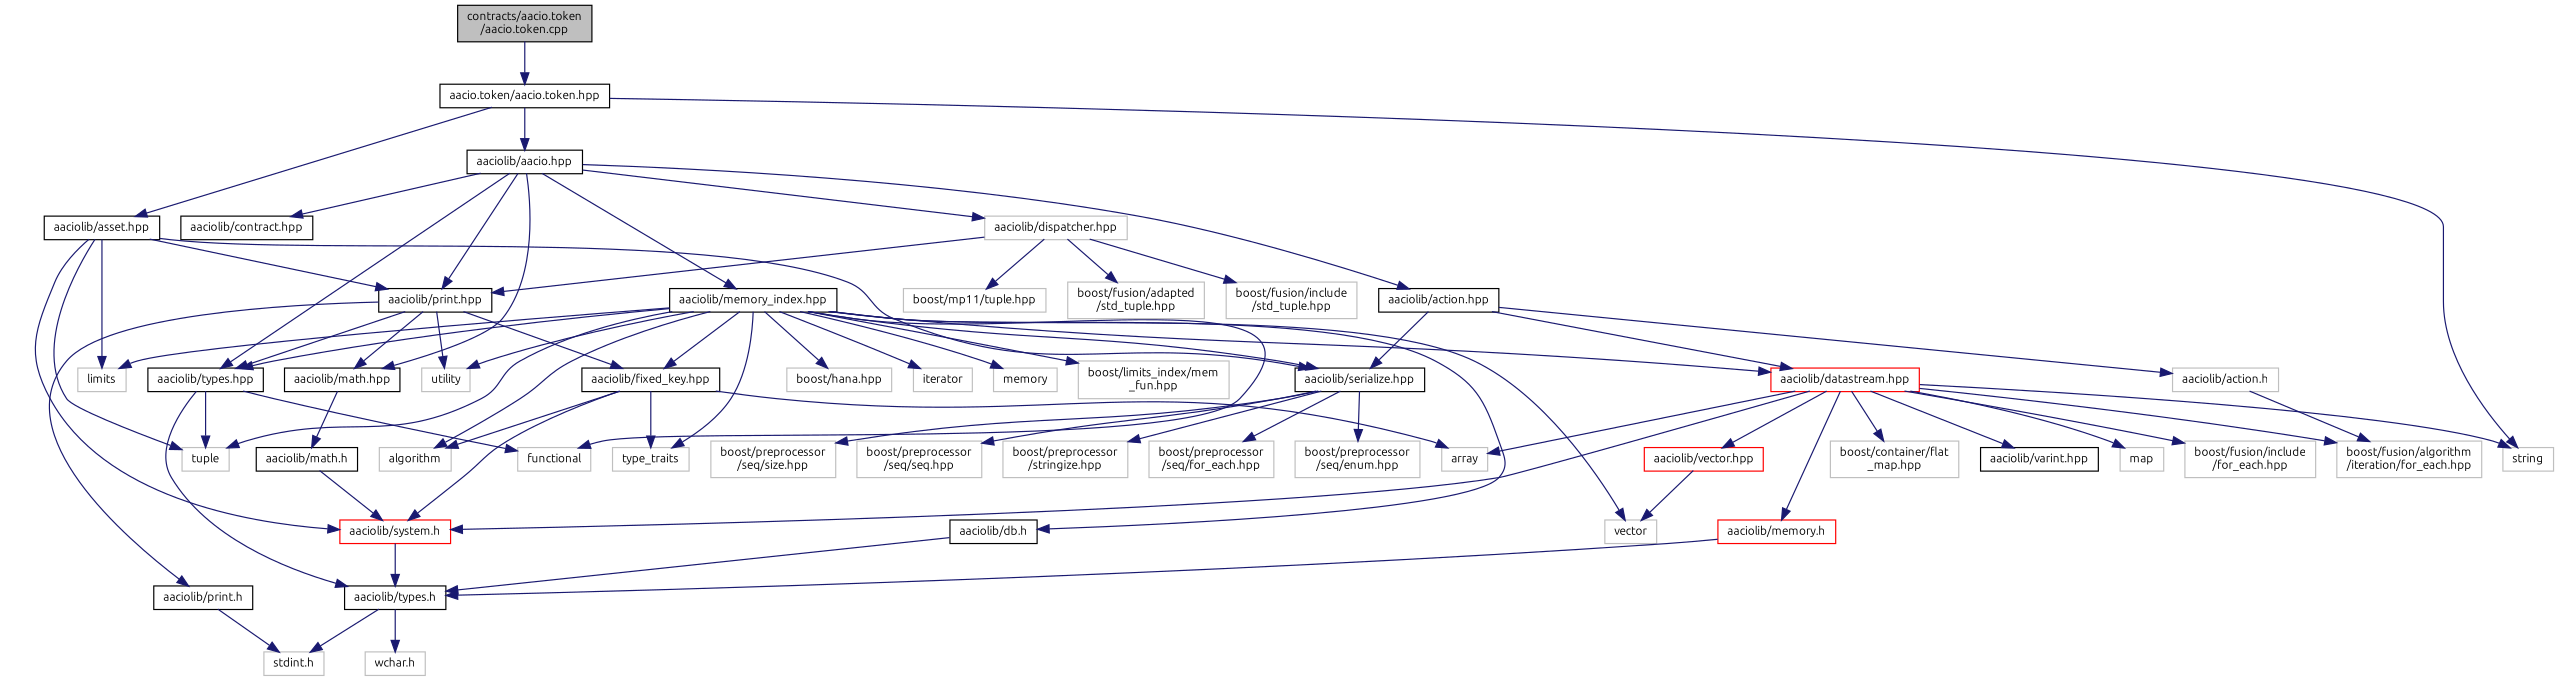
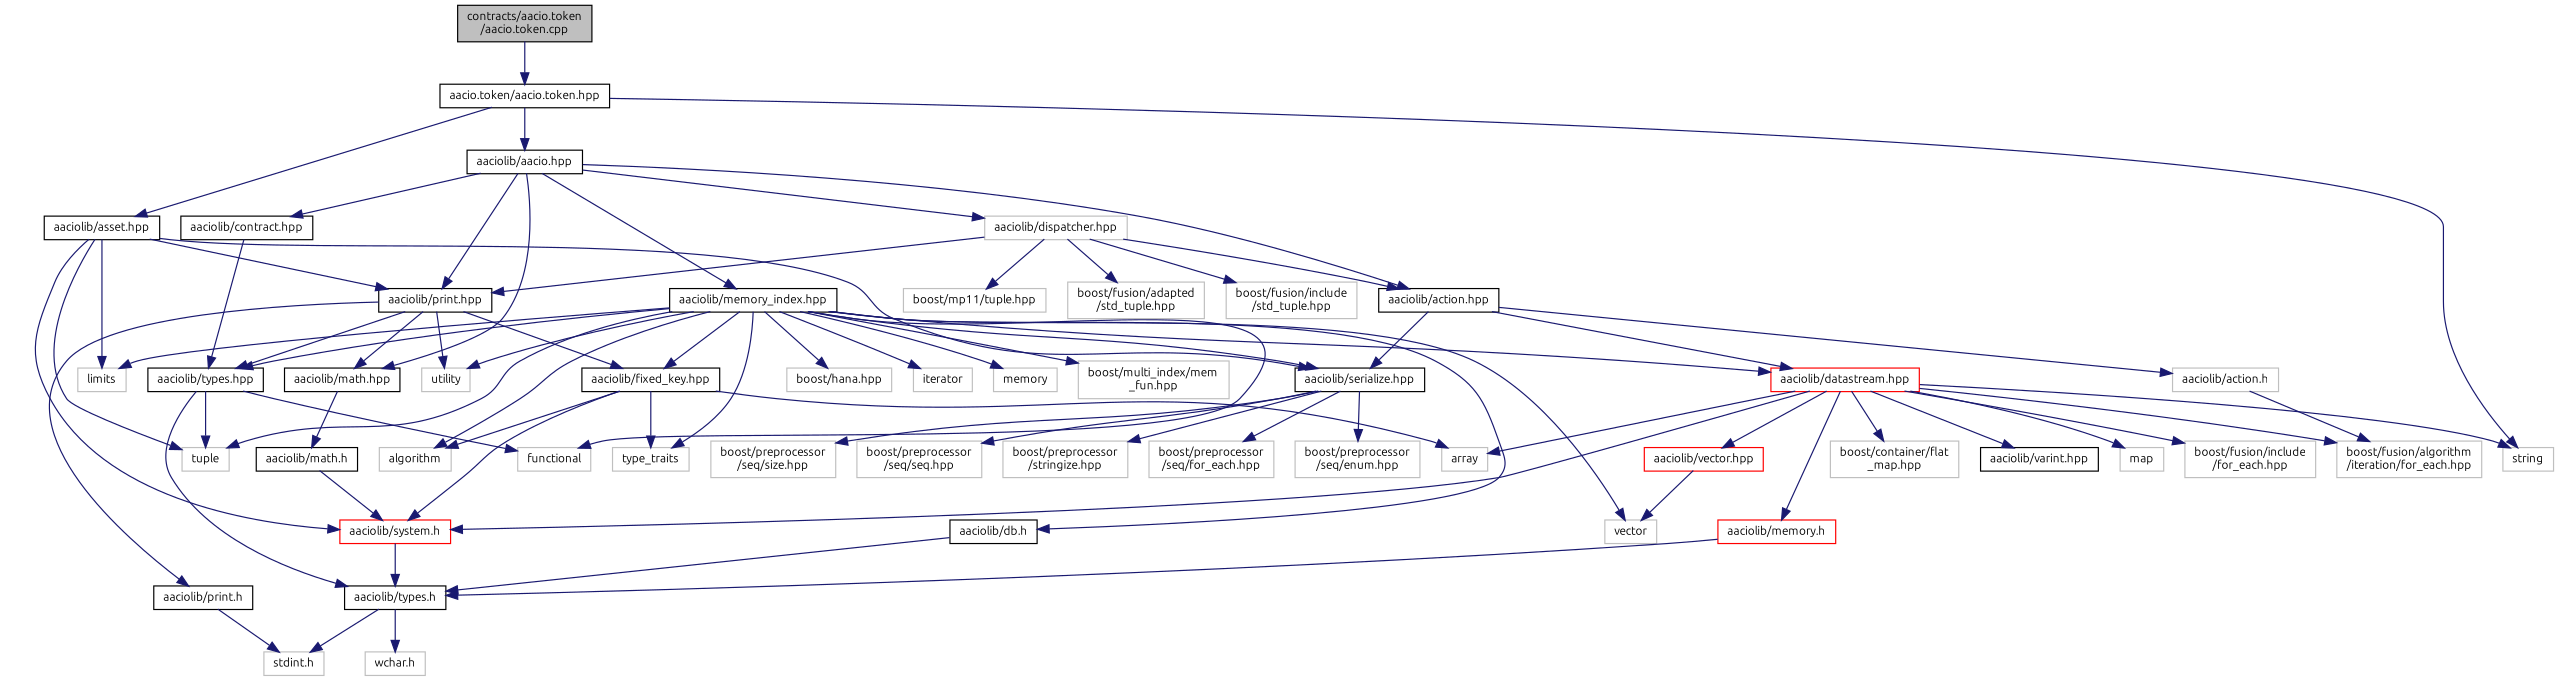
  digraph {
    fontname=Ubuntu
    node [color=grey75 fillcolor=white fontname=Ubuntu fontsize=10 shape=record style=filled]
    edge [color=midnightblue fontname=Ubuntu fontsize=10 labelfontname=Helvetica labelfontsize=10 style=solid]
    n1 [color=black fillcolor=grey75 fontcolor=black height=0.2 label="contracts/aacio.token\l/aacio.token.cpp" width=0.4]
    n2 [color=black height=0.2 label="aacio.token/aacio.token.hpp" width=0.4]
    n3 [color=black height=0.2 label="aaciolib/aacio.hpp" width=0.4]
    n4 [height=0.2 label=string width=0.4]
    n5 [color=black height=0.2 label="aaciolib/asset.hpp" width=0.4]
    n6 [color=black height=0.2 label="aaciolib/types.hpp" width=0.4]
    n7 [color=black height=0.2 label="aaciolib/action.hpp" width=0.4]
    n8 [color=black height=0.2 label="aaciolib/print.hpp" width=0.4]
    n9 [color=black height=0.2 label="aaciolib/math.hpp" width=0.4]
    n10 [color=black height=0.2 label="aaciolib/memory_index.hpp" width=0.4]
    n11 [height=0.2 label="aaciolib/dispatcher.hpp" width=0.4]
    n12 [color=black height=0.2 label="aaciolib/contract.hpp" width=0.4]
    n13 [height=0.2 label=tuple width=0.4]
    n14 [color=black height=0.2 label="aaciolib/serialize.hpp" width=0.4]
    n15 [color=red height=0.2 label="aaciolib/system.h" width=0.4]
    n16 [height=0.2 label=limits width=0.4]
    n17 [color=black height=0.2 label="aaciolib/types.h" width=0.4]
    n18 [height=0.2 label=functional width=0.4]
    n19 [height=0.2 label="aaciolib/action.h" width=0.4]
    n20 [color=red height=0.2 label="aaciolib/datastream.hpp" width=0.4]
    n21 [color=black height=0.2 label="aaciolib/print.h" width=0.4]
    n22 [color=black height=0.2 label="aaciolib/fixed_key.hpp" width=0.4]
    n23 [height=0.2 label=utility width=0.4]
    n24 [color=black height=0.2 label="aaciolib/math.h" width=0.4]
    n25 [height=0.2 label=vector width=0.4]
    n26 [height=0.2 label=algorithm width=0.4]
    n27 [height=0.2 label=type_traits width=0.4]
    n28 [height=0.2 label="boost/hana.hpp" width=0.4]
    n29 [height=0.2 label=iterator width=0.4]
    n30 [height=0.2 label=memory width=0.4]
-   n31 [height=0.2 label="boost/limits_index/mem\l_fun.hpp" width=0.4]
+   n31 [height=0.2 label="boost/multi_index/mem\l_fun.hpp" width=0.4]
    n32 [color=black height=0.2 label="aaciolib/db.h" width=0.4]
    n33 [height=0.2 label="boost/fusion/adapted\l/std_tuple.hpp" width=0.4]
    n34 [height=0.2 label="boost/fusion/include\l/std_tuple.hpp" width=0.4]
    n35 [height=0.2 label="boost/mp11/tuple.hpp" width=0.4]
    n36 [height=0.2 label="stdint.h" width=0.4]
    n37 [height=0.2 label="wchar.h" width=0.4]
    n38 [height=0.2 label="boost/fusion/algorithm\l/iteration/for_each.hpp" width=0.4]
    n39 [color=red height=0.2 label="aaciolib/memory.h" width=0.4]
    n40 [color=red height=0.2 label="aaciolib/vector.hpp" width=0.4]
    n41 [height=0.2 label="boost/container/flat\l_map.hpp" width=0.4]
    n42 [color=black height=0.2 label="aaciolib/varint.hpp" width=0.4]
    n43 [height=0.2 label=array width=0.4]
    n44 [height=0.2 label=map width=0.4]
    n45 [height=0.2 label="boost/fusion/include\l/for_each.hpp" width=0.4]
    n46 [height=0.2 label="boost/preprocessor\l/seq/for_each.hpp" width=0.4]
    n47 [height=0.2 label="boost/preprocessor\l/seq/enum.hpp" width=0.4]
    n48 [height=0.2 label="boost/preprocessor\l/seq/size.hpp" width=0.4]
    n49 [height=0.2 label="boost/preprocessor\l/seq/seq.hpp" width=0.4]
    n50 [height=0.2 label="boost/preprocessor\l/stringize.hpp" width=0.4]
    n1 -> n2
    n2 -> n3
    n2 -> n4
    n2 -> n5
-   n3 -> n6
+   n12 -> n6
    n3 -> n7
    n3 -> n8
    n3 -> n9
    n3 -> n10
    n3 -> n11
    n3 -> n12
    n5 -> n8
    n5 -> n13
    n5 -> n14
    n5 -> n15
    n5 -> n16
    n6 -> n13
    n6 -> n17
    n6 -> n18
    n7 -> n14
    n7 -> n19
    n7 -> n20
    n8 -> n6
    n8 -> n9
    n8 -> n21
    n8 -> n22
    n8 -> n23
    n9 -> n24
    n10 -> n6
    n10 -> n13
    n10 -> n14
    n10 -> n16
    n10 -> n18
    n10 -> n20
    n10 -> n22
    n10 -> n23
    n10 -> n25
    n10 -> n26
    n10 -> n27
    n10 -> n28
    n10 -> n29
    n10 -> n30
    n10 -> n31
    n10 -> n32
+   n11 -> n7
    n11 -> n8
    n11 -> n33
    n11 -> n34
    n11 -> n35
    n14 -> n46
    n14 -> n47
    n14 -> n48
    n14 -> n49
    n14 -> n50
    n15 -> n17
    n17 -> n36
    n17 -> n37
    n19 -> n38
    n20 -> n4
    n20 -> n15
    n20 -> n38
    n20 -> n39
    n20 -> n40
    n20 -> n41
    n20 -> n42
    n20 -> n43
    n20 -> n44
    n20 -> n45
    n21 -> n36
    n22 -> n15
    n22 -> n26
    n22 -> n27
    n22 -> n43
    n24 -> n15
    n32 -> n17
    n39 -> n17
    n40 -> n25
  }
